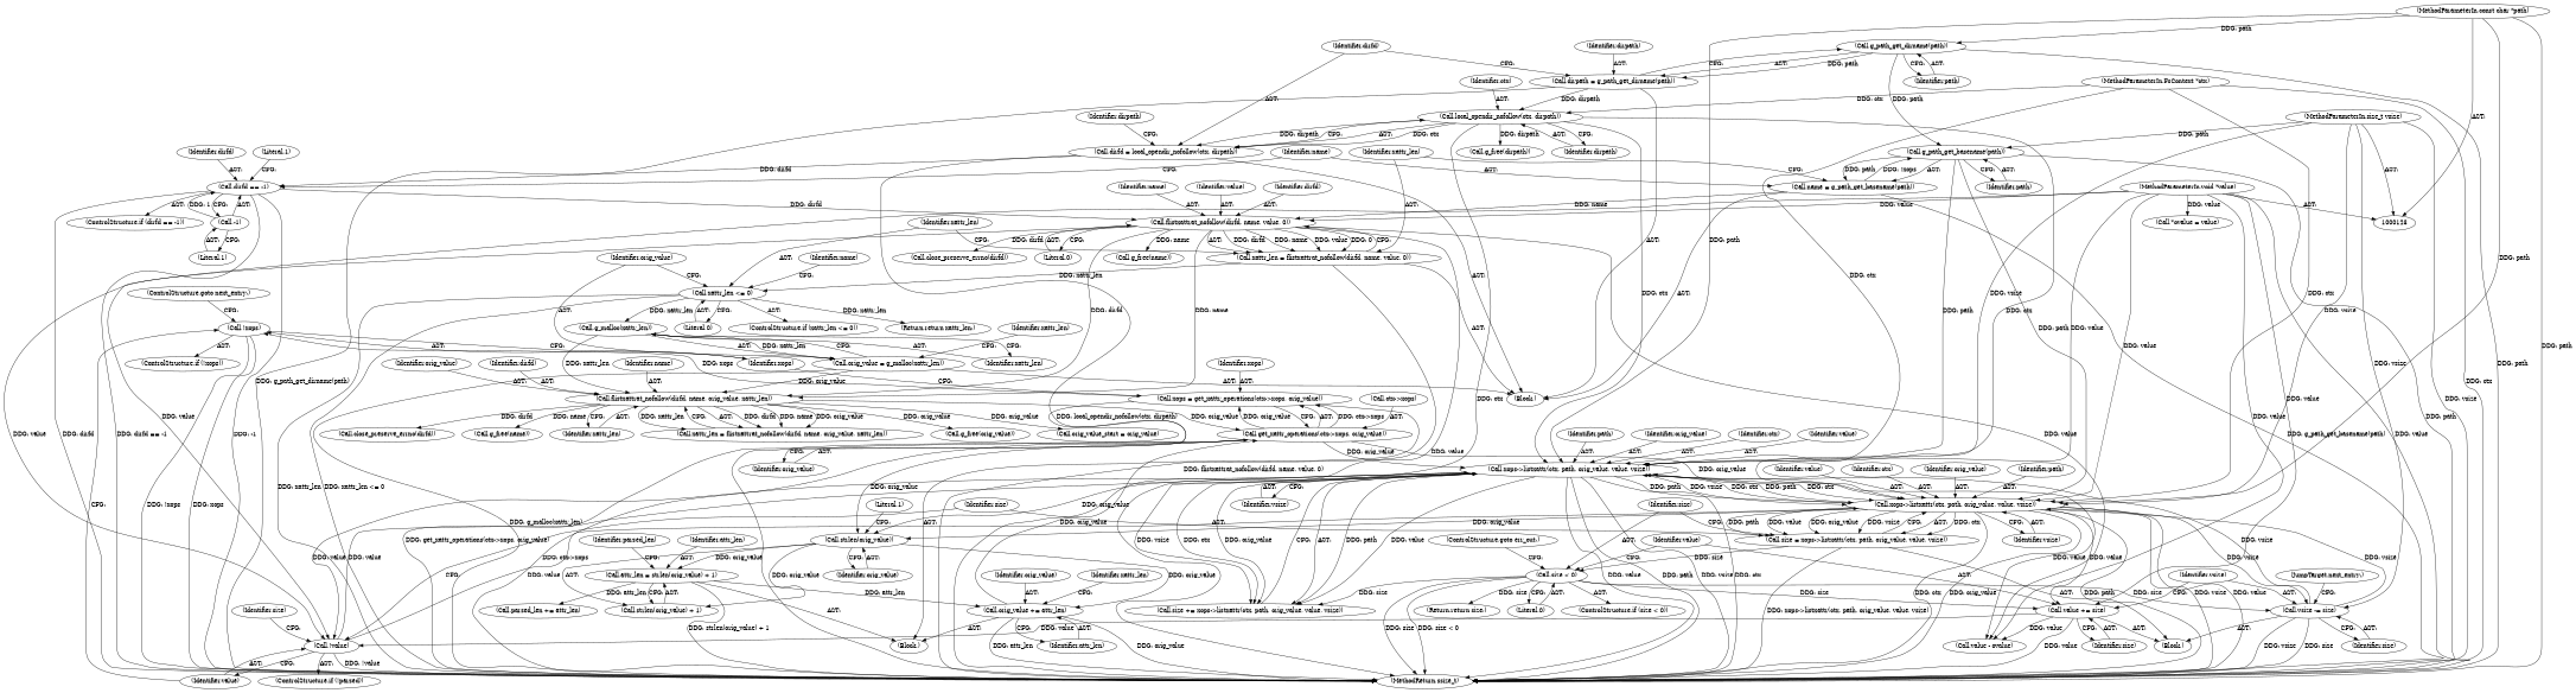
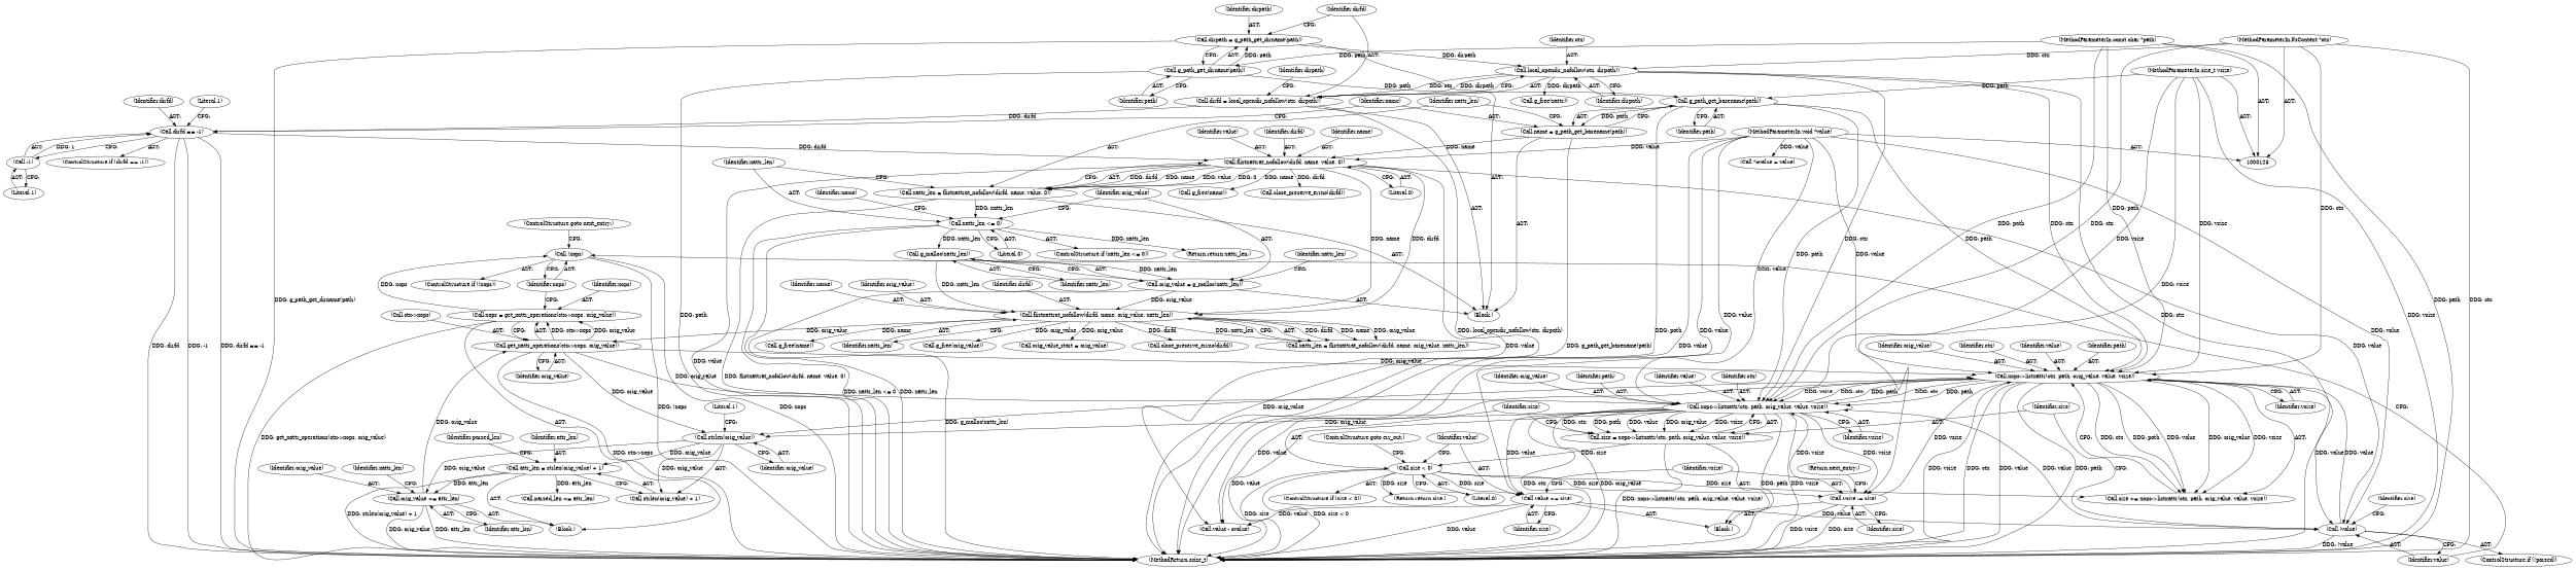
  digraph {
    n1 [label="(Call,!xops)"]
    n2 [label="(Identifier,xops)"]
    n3 [label="(ControlStructure,if (!xops))"]
    n4 [label="(MethodReturn,ssize_t)"]
    n5 [label="(Call,xops = get_xattr_operations(ctx->xops, orig_value))"]
    n6 [label="(Call,get_xattr_operations(ctx->xops, orig_value))"]
    n7 [label="(Block,)"]
    n8 [label="(Call,strlen(orig_value))"]
    n9 [label="(Call,xops->listxattr(ctx, path, orig_value, value, vsize))"]
    n10 [label="(Call,xops->listxattr(ctx, path, orig_value, value, vsize))"]
    n11 [label="(Identifier,orig_value)"]
    n12 [label="(Call,orig_value += attr_len)"]
    n13 [label="(Call,attr_len = strlen(orig_value) + 1)"]
    n14 [label="(Call,strlen(orig_value) + 1)"]
    n15 [label="(Identifier,orig_value)"]
    n16 [label="(Call,!value)"]
    n17 [label="(Call,value - ovalue)"]
    n18 [label="(Call,size += xops->listxattr(ctx, path, orig_value, value, vsize))"]
    n19 [label="(Identifier,vsize)"]
    n20 [label="(Call,value += size)"]
    n21 [label="(Call,size = xops->listxattr(ctx, path, orig_value, value, vsize))"]
    n22 [label="(Call,vsize -= size)"]
    n23 [label="(Identifier,vsize)"]
    n24 [label="(Identifier,attr_len)"]
    n25 [label="(Call,parsed_len += attr_len)"]
    n26 [label="(Identifier,value)"]
    n27 [label="(ControlStructure,if (!parsed))"]
    n28 [label="(Block,)"]
    n29 [label="(Identifier,size)"]
    n30 [label="(Call,size < 0)"]
    n31 [label="(Identifier,size)"]
    n32 [label="(Call,local_opendir_nofollow(ctx, dirpath))"]
    n33 [label="(Call,dirfd = local_opendir_nofollow(ctx, dirpath))"]
-   n34 [label="(Call,g_free(dirpath))"]
+   n34 [label="(Call,g_free(xattr))"]
    n35 [label="(Identifier,dirpath)"]
    n36 [label="(Block,)"]
    n37 [label="(Call,dirfd == -1)"]
    n38 [label="(MethodParameterIn,FsContext *ctx)"]
    n39 [label=1000123]
    n40 [label="(Call,dirpath = g_path_get_dirname(path))"]
    n41 [label="(Call,g_path_get_dirname(path))"]
    n42 [label="(Call,g_path_get_basename(path))"]
    n43 [label="(Identifier,path)"]
    n44 [label="(Call,name = g_path_get_basename(path))"]
    n45 [label="(Identifier,path)"]
    n46 [label="(MethodParameterIn,const char *path)"]
    n47 [label="(Call,flistxattrat_nofollow(dirfd, name, value, 0))"]
    n48 [label="(Call,flistxattrat_nofollow(dirfd, name, orig_value, xattr_len))"]
    n49 [label="(Call,xattr_len = flistxattrat_nofollow(dirfd, name, value, 0))"]
    n50 [label="(Call,g_free(name))"]
    n51 [label="(Call,close_preserve_errno(dirfd))"]
    n52 [label="(Literal,0)"]
    n53 [label="(Call,g_free(orig_value))"]
    n54 [label="(Call,orig_value_start = orig_value)"]
    n55 [label="(Call,close_preserve_errno(dirfd))"]
    n56 [label="(Call,g_free(name))"]
    n57 [label="(Identifier,xattr_len)"]
    n58 [label="(Call,xattr_len = flistxattrat_nofollow(dirfd, name, orig_value, xattr_len))"]
    n59 [label="(Call,xattr_len <= 0)"]
    n60 [label="(Call,-1)"]
    n61 [label="(ControlStructure,if (dirfd == -1))"]
    n62 [label="(Literal,1)"]
    n63 [label="(MethodParameterIn,void *value)"]
    n64 [label="(Call,*ovalue = value)"]
    n65 [label="(Return,return size;)"]
    n66 [label="(Literal,0)"]
    n67 [label="(ControlStructure,if (size < 0))"]
    n68 [label="(MethodParameterIn,size_t vsize)"]
    n69 [label="(Call,orig_value = g_malloc(xattr_len))"]
    n70 [label="(Call,g_malloc(xattr_len))"]
    n71 [label="(Identifier,xattr_len)"]
    n72 [label="(Literal,0)"]
    n73 [label="(ControlStructure,if (xattr_len <= 0))"]
    n74 [label="(Return,return xattr_len;)"]
    n75 [label="(Identifier,name)"]
    n76 [label="(Identifier,dirfd)"]
    n77 [label="(Identifier,value)"]
-   n78 [label="(JumpTarget,next_entry:)"]
+   n78 [label="(Return,next_entry:)"]
    n79 [label="(Identifier,xattr_len)"]
    n80 [label="(Identifier,name)"]
    n81 [label="(Identifier,xattr_len)"]
    n82 [label="(Identifier,dirfd)"]
    n83 [label="(Identifier,orig_value)"]
    n84 [label="(Identifier,name)"]
    n85 [label="(Identifier,orig_value)"]
    n86 [label="(ControlStructure,goto err_out;)"]
    n87 [label="(Identifier,dirfd)"]
    n88 [label="(Literal,1)"]
    n89 [label="(Identifier,value)"]
    n90 [label="(Identifier,xops)"]
    n91 [label="(Identifier,ctx)"]
    n92 [label="(Identifier,size)"]
    n93 [label="(Identifier,dirpath)"]
    n94 [label="(Call,ctx->xops)"]
    n95 [label="(Identifier,orig_value)"]
    n96 [label="(Identifier,size)"]
    n97 [label="(Identifier,size)"]
    n98 [label="(Identifier,path)"]
    n99 [label="(Identifier,name)"]
    n100 [label="(Identifier,value)"]
    n101 [label="(Identifier,orig_value)"]
    n102 [label="(ControlStructure,goto next_entry;)"]
    n103 [label="(Identifier,xattr_len)"]
    n104 [label="(Identifier,dirpath)"]
    n105 [label="(Literal,1)"]
    n106 [label="(Identifier,ctx)"]
    n107 [label="(Identifier,orig_value)"]
    n108 [label="(Identifier,ctx)"]
    n109 [label="(Identifier,path)"]
    n110 [label="(Identifier,vsize)"]
    n111 [label="(Identifier,xattr_len)"]
    n112 [label="(Identifier,parsed_len)"]
    n113 [label="(Identifier,dirfd)"]
    n114 [label="(Identifier,attr_len)"]
    n115 [label="(Identifier,value)"]
    n1 -> n2 [label="CFG: "]
    n1 -> n3 [label="AST: "]
    n1 -> n4 [label="DDG: !xops"]
    n1 -> n4 [label="DDG: xops"]
    n2 -> n1 [label="AST: "]
    n2 -> n5 [label="CFG: "]
    n5 -> n1 [label="DDG: xops"]
    n5 -> n4 [label="DDG: get_xattr_operations(ctx->xops, orig_value)"]
    n5 -> n6 [label="CFG: "]
    n5 -> n7 [label="AST: "]
    n6 -> n4 [label="DDG: ctx->xops"]
    n6 -> n5 [label="AST: "]
    n6 -> n5 [label="DDG: ctx->xops"]
    n6 -> n5 [label="DDG: orig_value"]
    n6 -> n8 [label="DDG: orig_value"]
    n6 -> n9 [label="DDG: orig_value"]
    n6 -> n10 [label="DDG: orig_value"]
    n6 -> n11 [label="CFG: "]
    n8 -> n12 [label="DDG: orig_value"]
    n8 -> n13 [label="DDG: orig_value"]
    n8 -> n14 [label="AST: "]
    n8 -> n14 [label="DDG: orig_value"]
    n8 -> n15 [label="CFG: "]
    n9 -> n4 [label="DDG: vsize"]
    n9 -> n4 [label="DDG: ctx"]
    n9 -> n4 [label="DDG: value"]
    n9 -> n4 [label="DDG: path"]
    n9 -> n8 [label="DDG: orig_value"]
    n9 -> n10 [label="DDG: ctx"]
    n9 -> n10 [label="DDG: path"]
    n9 -> n10 [label="DDG: vsize"]
    n9 -> n16 [label="DDG: value"]
    n9 -> n17 [label="DDG: value"]
    n9 -> n18 [label="AST: "]
    n9 -> n18 [label="DDG: path"]
    n9 -> n18 [label="DDG: value"]
    n9 -> n18 [label="DDG: vsize"]
    n9 -> n18 [label="DDG: ctx"]
    n9 -> n18 [label="DDG: orig_value"]
    n9 -> n19 [label="CFG: "]
    n10 -> n4 [label="DDG: vsize"]
    n10 -> n4 [label="DDG: value"]
    n10 -> n4 [label="DDG: ctx"]
    n10 -> n4 [label="DDG: orig_value"]
    n10 -> n4 [label="DDG: path"]
    n10 -> n8 [label="DDG: orig_value"]
    n10 -> n9 [label="DDG: ctx"]
    n10 -> n9 [label="DDG: path"]
    n10 -> n20 [label="DDG: value"]
    n10 -> n21 [label="AST: "]
    n10 -> n21 [label="DDG: ctx"]
    n10 -> n21 [label="DDG: path"]
    n10 -> n21 [label="DDG: value"]
    n10 -> n21 [label="DDG: orig_value"]
    n10 -> n21 [label="DDG: vsize"]
    n10 -> n22 [label="DDG: vsize"]
    n10 -> n23 [label="CFG: "]
    n11 -> n6 [label="AST: "]
    n12 -> n4 [label="DDG: attr_len"]
    n12 -> n4 [label="DDG: orig_value"]
    n12 -> n6 [label="DDG: orig_value"]
    n12 -> n7 [label="AST: "]
    n12 -> n24 [label="CFG: "]
    n13 -> n4 [label="DDG: strlen(orig_value) + 1"]
    n13 -> n7 [label="AST: "]
    n13 -> n12 [label="DDG: attr_len"]
    n13 -> n14 [label="CFG: "]
    n13 -> n25 [label="DDG: attr_len"]
    n14 -> n13 [label="AST: "]
    n15 -> n8 [label="AST: "]
    n16 -> n4 [label="DDG: !value"]
    n16 -> n9 [label="DDG: value"]
    n16 -> n10 [label="DDG: value"]
    n16 -> n26 [label="CFG: "]
    n16 -> n27 [label="AST: "]
    n18 -> n9 [label="CFG: "]
    n19 -> n9 [label="AST: "]
    n20 -> n4 [label="DDG: value"]
    n20 -> n16 [label="DDG: value"]
    n20 -> n17 [label="DDG: value"]
    n20 -> n28 [label="AST: "]
    n20 -> n29 [label="CFG: "]
    n21 -> n4 [label="DDG: xops->listxattr(ctx, path, orig_value, value, vsize)"]
    n21 -> n10 [label="CFG: "]
    n21 -> n28 [label="AST: "]
    n21 -> n30 [label="DDG: size"]
    n22 -> n4 [label="DDG: vsize"]
    n22 -> n4 [label="DDG: size"]
    n22 -> n9 [label="DDG: vsize"]
    n22 -> n10 [label="DDG: vsize"]
    n22 -> n28 [label="AST: "]
    n22 -> n31 [label="CFG: "]
    n23 -> n10 [label="AST: "]
    n24 -> n12 [label="AST: "]
    n26 -> n1 [label="CFG: "]
    n26 -> n16 [label="AST: "]
    n29 -> n20 [label="AST: "]
    n30 -> n4 [label="DDG: size < 0"]
    n30 -> n4 [label="DDG: size"]
    n30 -> n18 [label="DDG: size"]
    n30 -> n20 [label="DDG: size"]
    n30 -> n22 [label="DDG: size"]
    n30 -> n65 [label="DDG: size"]
    n30 -> n66 [label="CFG: "]
    n30 -> n67 [label="AST: "]
    n31 -> n22 [label="AST: "]
    n32 -> n4 [label="DDG: ctx"]
    n32 -> n9 [label="DDG: ctx"]
    n32 -> n10 [label="DDG: ctx"]
    n32 -> n33 [label="AST: "]
    n32 -> n33 [label="DDG: ctx"]
    n32 -> n33 [label="DDG: dirpath"]
    n32 -> n34 [label="DDG: dirpath"]
    n32 -> n35 [label="CFG: "]
    n33 -> n4 [label="DDG: local_opendir_nofollow(ctx, dirpath)"]
    n33 -> n32 [label="CFG: "]
    n33 -> n36 [label="AST: "]
    n33 -> n37 [label="DDG: dirfd"]
    n35 -> n32 [label="AST: "]
    n37 -> n4 [label="DDG: dirfd"]
    n37 -> n4 [label="DDG: dirfd == -1"]
    n37 -> n4 [label="DDG: -1"]
    n37 -> n47 [label="DDG: dirfd"]
    n37 -> n60 [label="CFG: "]
    n37 -> n61 [label="AST: "]
    n38 -> n4 [label="DDG: ctx"]
    n38 -> n9 [label="DDG: ctx"]
    n38 -> n10 [label="DDG: ctx"]
    n38 -> n32 [label="DDG: ctx"]
+   n38 -> n39 [label="AST: "]
    n40 -> n4 [label="DDG: g_path_get_dirname(path)"]
    n40 -> n32 [label="DDG: dirpath"]
    n40 -> n36 [label="AST: "]
    n40 -> n41 [label="CFG: "]
    n41 -> n4 [label="DDG: path"]
    n41 -> n40 [label="AST: "]
    n41 -> n40 [label="DDG: path"]
    n41 -> n42 [label="DDG: path"]
    n41 -> n43 [label="CFG: "]
    n42 -> n4 [label="DDG: path"]
    n42 -> n9 [label="DDG: path"]
    n42 -> n10 [label="DDG: path"]
    n42 -> n44 [label="AST: "]
    n42 -> n44 [label="DDG: path"]
    n42 -> n45 [label="CFG: "]
    n43 -> n41 [label="AST: "]
    n44 -> n4 [label="DDG: g_path_get_basename(path)"]
    n44 -> n36 [label="AST: "]
-   n44 -> n42 [label="DDG: !xops"]
+   n44 -> n42 [label="CFG: "]
    n44 -> n47 [label="DDG: name"]
    n45 -> n42 [label="AST: "]
    n46 -> n4 [label="DDG: path"]
    n46 -> n9 [label="DDG: path"]
    n46 -> n10 [label="DDG: path"]
    n46 -> n39 [label="AST: "]
    n46 -> n41 [label="DDG: path"]
    n47 -> n4 [label="DDG: value"]
    n47 -> n16 [label="DDG: value"]
    n47 -> n17 [label="DDG: value"]
    n47 -> n48 [label="DDG: dirfd"]
    n47 -> n48 [label="DDG: name"]
    n47 -> n49 [label="AST: "]
    n47 -> n49 [label="DDG: dirfd"]
    n47 -> n49 [label="DDG: name"]
    n47 -> n49 [label="DDG: value"]
    n47 -> n49 [label="DDG: 0"]
    n47 -> n50 [label="DDG: name"]
    n47 -> n51 [label="DDG: dirfd"]
    n47 -> n52 [label="CFG: "]
    n48 -> n6 [label="DDG: orig_value"]
    n48 -> n53 [label="DDG: orig_value"]
    n48 -> n54 [label="DDG: orig_value"]
    n48 -> n55 [label="DDG: dirfd"]
    n48 -> n56 [label="DDG: name"]
    n48 -> n57 [label="CFG: "]
    n48 -> n58 [label="AST: "]
    n48 -> n58 [label="DDG: dirfd"]
    n48 -> n58 [label="DDG: name"]
    n48 -> n58 [label="DDG: orig_value"]
    n48 -> n58 [label="DDG: xattr_len"]
    n49 -> n4 [label="DDG: flistxattrat_nofollow(dirfd, name, value, 0)"]
    n49 -> n36 [label="AST: "]
    n49 -> n47 [label="CFG: "]
    n49 -> n59 [label="DDG: xattr_len"]
    n52 -> n47 [label="AST: "]
    n57 -> n48 [label="AST: "]
    n58 -> n48 [label="CFG: "]
    n59 -> n4 [label="DDG: xattr_len"]
    n59 -> n4 [label="DDG: xattr_len <= 0"]
    n59 -> n70 [label="DDG: xattr_len"]
    n59 -> n72 [label="CFG: "]
    n59 -> n73 [label="AST: "]
    n59 -> n74 [label="DDG: xattr_len"]
    n60 -> n37 [label="AST: "]
    n60 -> n37 [label="DDG: 1"]
    n60 -> n62 [label="CFG: "]
    n62 -> n60 [label="AST: "]
    n63 -> n4 [label="DDG: value"]
    n63 -> n9 [label="DDG: value"]
    n63 -> n10 [label="DDG: value"]
    n63 -> n16 [label="DDG: value"]
    n63 -> n17 [label="DDG: value"]
    n63 -> n20 [label="DDG: value"]
    n63 -> n39 [label="AST: "]
    n63 -> n47 [label="DDG: value"]
    n63 -> n64 [label="DDG: value"]
    n66 -> n30 [label="AST: "]
    n68 -> n4 [label="DDG: vsize"]
    n68 -> n9 [label="DDG: vsize"]
    n68 -> n10 [label="DDG: vsize"]
    n68 -> n22 [label="DDG: vsize"]
    n68 -> n39 [label="AST: "]
    n68 -> n42 [label="DDG: path"]
    n69 -> n4 [label="DDG: g_malloc(xattr_len)"]
    n69 -> n36 [label="AST: "]
    n69 -> n48 [label="DDG: orig_value"]
    n69 -> n70 [label="CFG: "]
    n70 -> n48 [label="DDG: xattr_len"]
    n70 -> n69 [label="AST: "]
    n70 -> n69 [label="DDG: xattr_len"]
    n70 -> n71 [label="CFG: "]
    n71 -> n70 [label="AST: "]
    n72 -> n59 [label="AST: "]
    n75 -> n37 [label="CFG: "]
    n75 -> n44 [label="AST: "]
    n76 -> n47 [label="AST: "]
    n77 -> n20 [label="AST: "]
    n77 -> n30 [label="CFG: "]
    n78 -> n22 [label="CFG: "]
    n79 -> n69 [label="CFG: "]
    n80 -> n48 [label="AST: "]
    n81 -> n44 [label="CFG: "]
    n81 -> n49 [label="AST: "]
    n82 -> n33 [label="AST: "]
    n82 -> n40 [label="CFG: "]
    n83 -> n59 [label="CFG: "]
    n83 -> n69 [label="AST: "]
    n84 -> n59 [label="CFG: "]
    n85 -> n12 [label="AST: "]
    n86 -> n30 [label="CFG: "]
    n87 -> n37 [label="AST: "]
    n88 -> n37 [label="CFG: "]
    n89 -> n10 [label="AST: "]
    n90 -> n5 [label="AST: "]
    n91 -> n10 [label="AST: "]
    n92 -> n16 [label="CFG: "]
    n93 -> n33 [label="CFG: "]
    n94 -> n6 [label="AST: "]
    n95 -> n10 [label="AST: "]
    n96 -> n16 [label="CFG: "]
    n96 -> n21 [label="AST: "]
    n97 -> n21 [label="CFG: "]
    n97 -> n30 [label="AST: "]
    n98 -> n9 [label="AST: "]
    n99 -> n47 [label="AST: "]
    n100 -> n47 [label="AST: "]
    n101 -> n9 [label="AST: "]
    n102 -> n1 [label="CFG: "]
    n103 -> n12 [label="CFG: "]
    n104 -> n40 [label="AST: "]
    n105 -> n8 [label="CFG: "]
    n106 -> n32 [label="AST: "]
    n107 -> n48 [label="AST: "]
    n108 -> n9 [label="AST: "]
    n109 -> n10 [label="AST: "]
    n110 -> n20 [label="CFG: "]
    n110 -> n22 [label="AST: "]
    n111 -> n49 [label="CFG: "]
    n111 -> n59 [label="AST: "]
    n112 -> n13 [label="CFG: "]
    n113 -> n48 [label="AST: "]
    n114 -> n13 [label="AST: "]
    n115 -> n9 [label="AST: "]
  }
